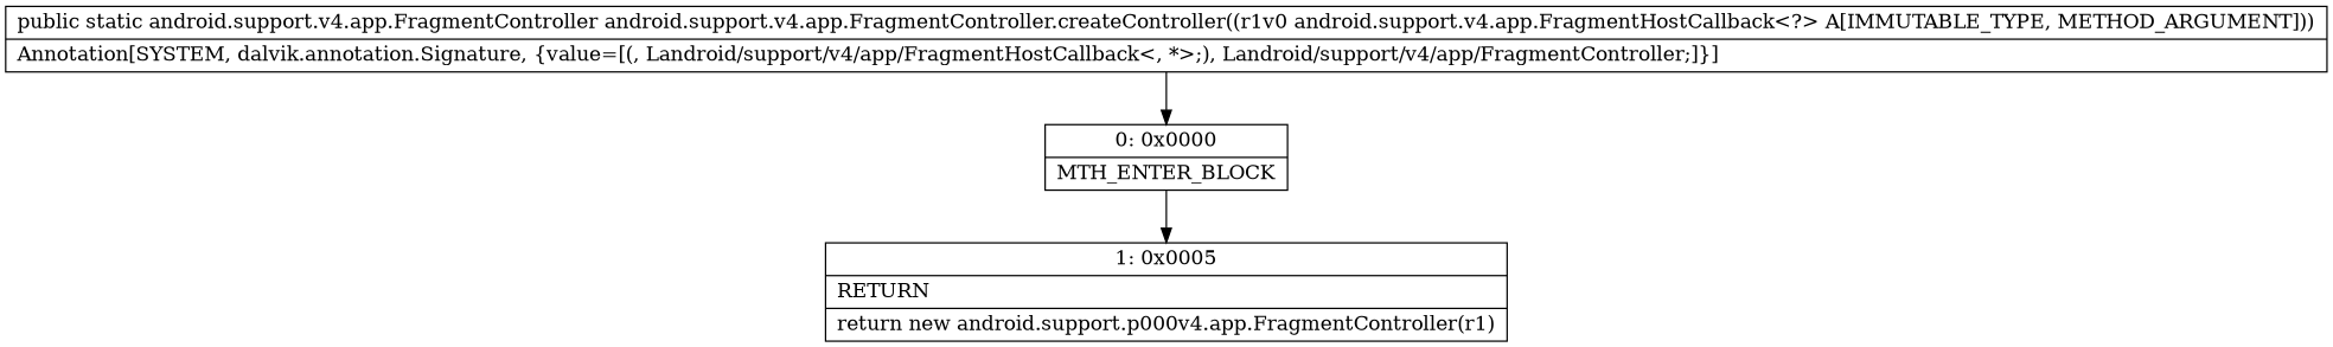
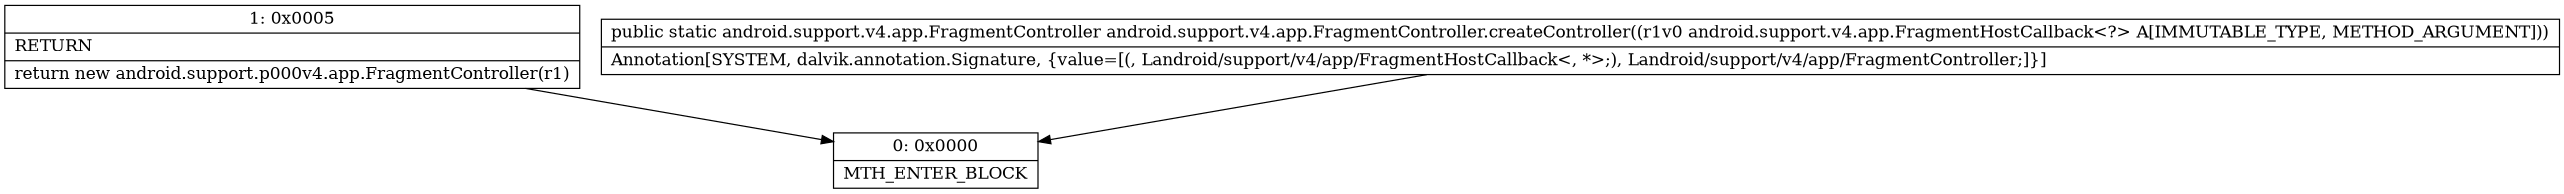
  digraph {
    node [shape=record]
    n1 [label="{0\:\ 0x0000|MTH_ENTER_BLOCK\l}"]
    n2 [label="{1\:\ 0x0005|RETURN\l|return new android.support.p000v4.app.FragmentController(r1)\l}"]
    n3 [label="{public static android.support.v4.app.FragmentController android.support.v4.app.FragmentController.createController((r1v0 android.support.v4.app.FragmentHostCallback\<?\> A[IMMUTABLE_TYPE, METHOD_ARGUMENT]))  | Annotation[SYSTEM, dalvik.annotation.Signature, \{value=[(, Landroid\/support\/v4\/app\/FragmentHostCallback\<, *\>;), Landroid\/support\/v4\/app\/FragmentController;]\}]\l}"]
-   n1 -> n2
+   n2 -> n1
    n3 -> n1
  }
